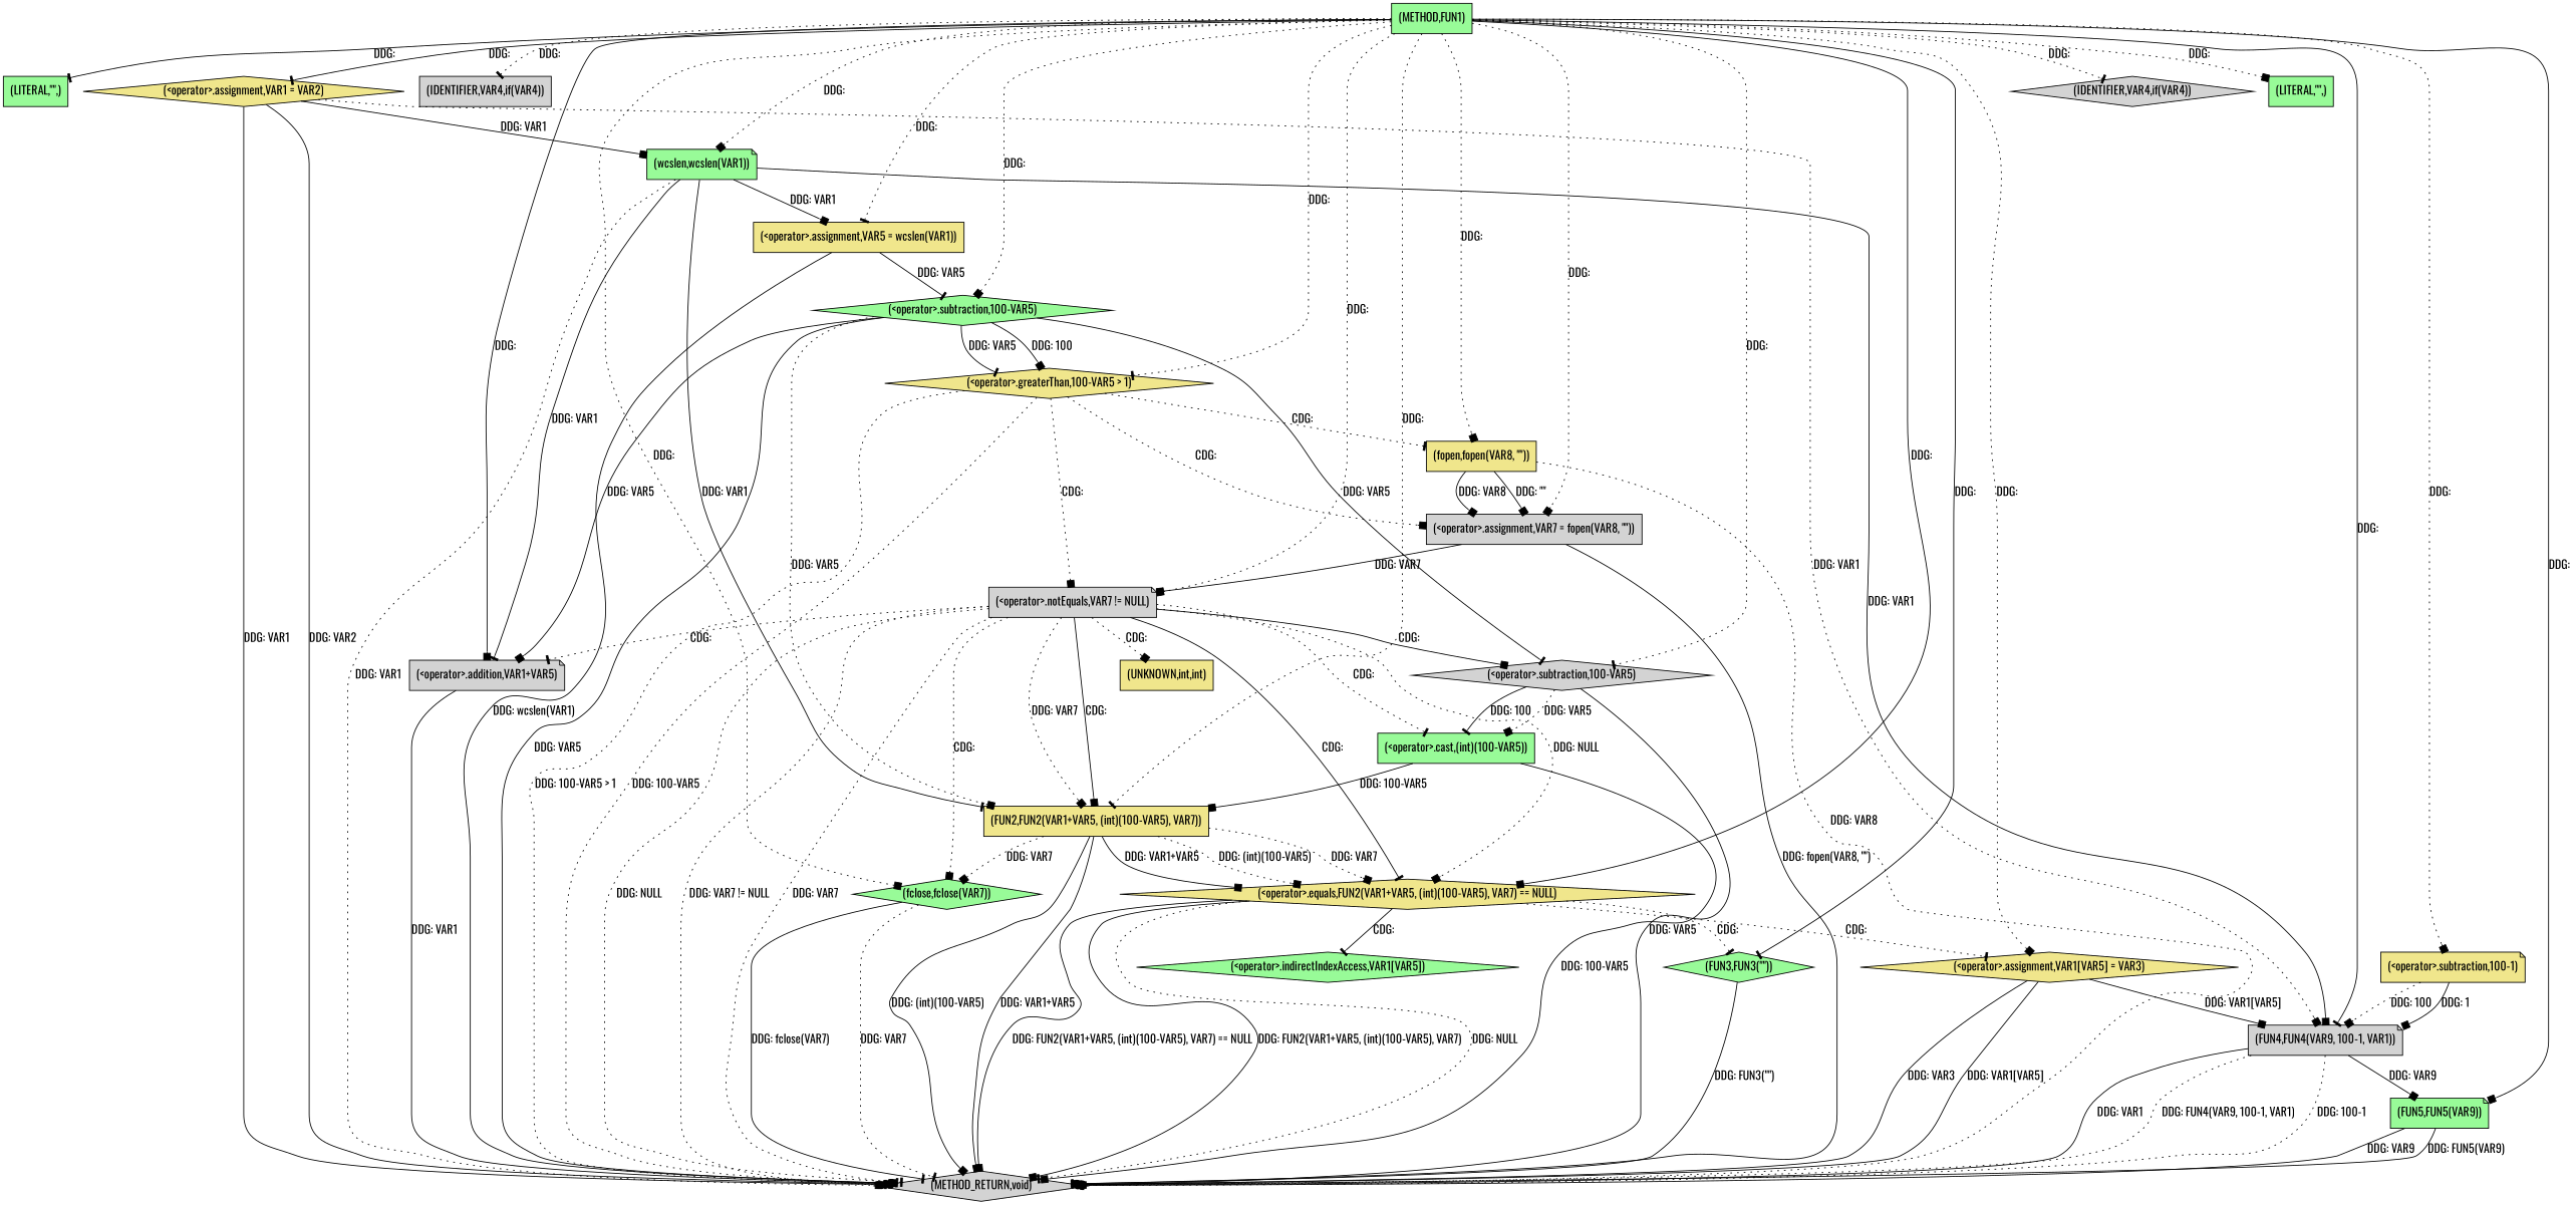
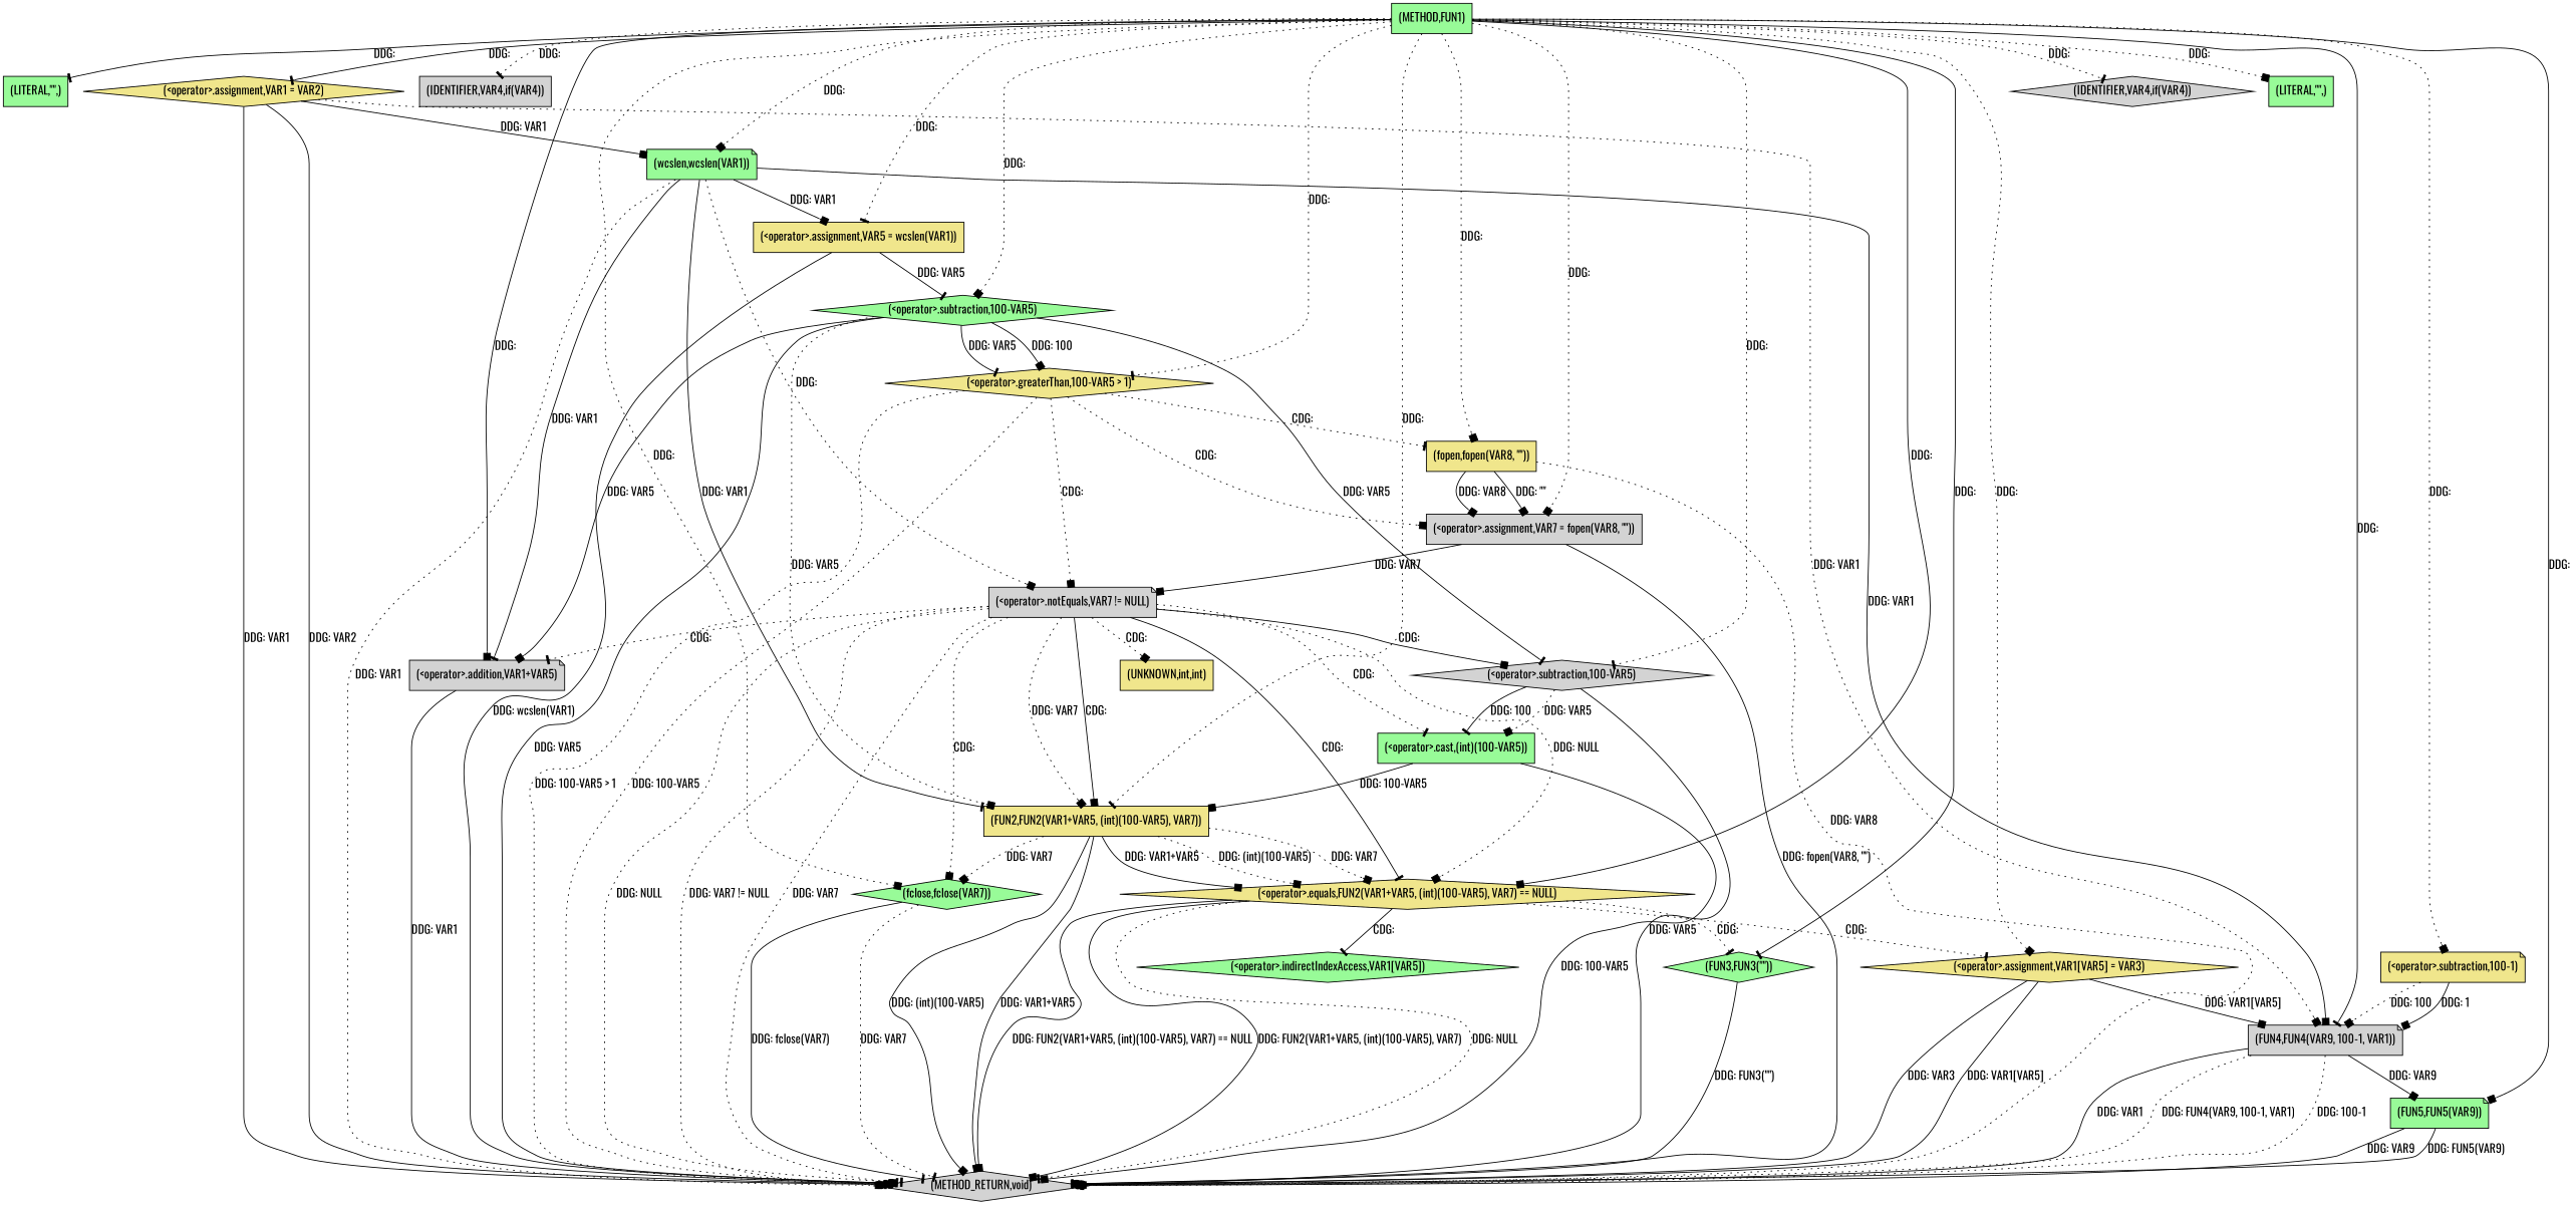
  digraph {
    fontname=Oswald
    node [fillcolor=palegreen fontname=Oswald shape=diamond style=filled]
    edge [arrowhead=box fontname=Oswald style=solid]
    n1 [label="(METHOD,FUN1)" shape=box]
    n2 [label="(LITERAL,\"\",)" shape=box]
    n3 [fillcolor=khaki label="(<operator>.assignment,VAR1 = VAR2)"]
    n4 [fillcolor=lightgrey label="(IDENTIFIER,VAR4,if(VAR4))" shape=box]
    n5 [fillcolor=khaki label="(<operator>.assignment,VAR5 = wcslen(VAR1))" shape=box]
    n6 [label="(wcslen,wcslen(VAR1))" shape=note]
    n7 [fillcolor=khaki label="(<operator>.greaterThan,100-VAR5 > 1)"]
    n8 [label="(<operator>.subtraction,100-VAR5)"]
    n9 [fillcolor=lightgrey label="(<operator>.assignment,VAR7 = fopen(VAR8, \"\"))" shape=box]
    n10 [fillcolor=khaki label="(fopen,fopen(VAR8, \"\"))" shape=box]
    n11 [fillcolor=lightgrey label="(<operator>.notEquals,VAR7 != NULL)" shape=note]
    n12 [fillcolor=khaki label="(<operator>.equals,FUN2(VAR1+VAR5, (int)(100-VAR5), VAR7) == NULL)"]
    n13 [fillcolor=khaki label="(FUN2,FUN2(VAR1+VAR5, (int)(100-VAR5), VAR7))" shape=box]
    n14 [fillcolor=lightgrey label="(<operator>.addition,VAR1+VAR5)" shape=note]
    n15 [fillcolor=lightgrey label="(<operator>.subtraction,100-VAR5)"]
    n16 [label="(FUN3,FUN3(\"\"))"]
    n17 [fillcolor=khaki label="(<operator>.assignment,VAR1[VAR5] = VAR3)"]
    n18 [label="(fclose,fclose(VAR7))"]
    n19 [fillcolor=lightgrey label="(IDENTIFIER,VAR4,if(VAR4))"]
    n20 [label="(LITERAL,\"\",)" shape=box]
    n21 [fillcolor=lightgrey label="(FUN4,FUN4(VAR9, 100-1, VAR1))" shape=note]
    n22 [fillcolor=khaki label="(<operator>.subtraction,100-1)" shape=note]
    n23 [label="(FUN5,FUN5(VAR9))" shape=note]
    n24 [fillcolor=lightgrey label="(METHOD_RETURN,void)"]
    n25 [label="(<operator>.cast,(int)(100-VAR5))" shape=box]
    n26 [fillcolor=khaki label="(UNKNOWN,int,int)" shape=box]
    n27 [label="(<operator>.indirectIndexAccess,VAR1[VAR5])"]
    n1 -> n2 [arrowhead=tee label="DDG: "]
    n1 -> n3 [arrowhead=tee label="DDG: "]
    n1 -> n4 [arrowhead=tee label="DDG: " style=dotted]
    n1 -> n5 [arrowhead=tee label="DDG: " style=dotted]
    n1 -> n6 [label="DDG: " style=dotted]
    n1 -> n7 [arrowhead=tee label="DDG: " style=dotted]
    n1 -> n8 [label="DDG: " style=dotted]
    n1 -> n9 [label="DDG: " style=dotted]
    n1 -> n10 [label="DDG: " style=dotted]
-   n1 -> n11 [label="DDG: " style=dotted]
+   n6 -> n11 [label="DDG: " style=dotted]
    n1 -> n12 [label="DDG: "]
    n1 -> n13 [arrowhead=tee label="DDG: " style=dotted]
    n1 -> n14 [label="DDG: "]
    n1 -> n15 [arrowhead=tee label="DDG: " style=dotted]
    n1 -> n16 [arrowhead=tee label="DDG: "]
    n1 -> n17 [label="DDG: " style=dotted]
    n1 -> n18 [label="DDG: " style=dotted]
    n1 -> n19 [arrowhead=tee label="DDG: " style=dotted]
    n1 -> n20 [label="DDG: " style=dotted]
    n1 -> n21 [arrowhead=tee label="DDG: "]
    n1 -> n22 [label="DDG: " style=dotted]
    n1 -> n23 [label="DDG: "]
    n3 -> n6 [label="DDG: VAR1"]
    n3 -> n21 [label="DDG: VAR1" style=dotted]
    n3 -> n24 [arrowhead=tee label="DDG: VAR1"]
    n3 -> n24 [label="DDG: VAR2"]
    n5 -> n8 [arrowhead=tee label="DDG: VAR5"]
    n5 -> n24 [label="DDG: wcslen(VAR1)"]
    n6 -> n5 [label="DDG: VAR1"]
    n6 -> n13 [arrowhead=tee label="DDG: VAR1"]
    n6 -> n14 [arrowhead=tee label="DDG: VAR1"]
    n6 -> n21 [label="DDG: VAR1"]
    n6 -> n24 [label="DDG: VAR1" style=dotted]
    n7 -> n9 [label="CDG: " style=dotted]
    n7 -> n10 [arrowhead=tee label="CDG: " style=dotted]
    n7 -> n11 [label="CDG: " style=dotted]
    n7 -> n24 [arrowhead=tee label="DDG: 100-VAR5 > 1" style=dotted]
    n7 -> n24 [arrowhead=tee label="DDG: 100-VAR5" style=dotted]
    n8 -> n7 [label="DDG: 100"]
    n8 -> n7 [arrowhead=tee label="DDG: VAR5"]
    n8 -> n13 [label="DDG: VAR5" style=dotted]
    n8 -> n14 [label="DDG: VAR5"]
    n8 -> n15 [arrowhead=tee label="DDG: VAR5"]
    n8 -> n24 [label="DDG: VAR5"]
    n9 -> n11 [label="DDG: VAR7"]
    n9 -> n24 [arrowhead=tee label="DDG: fopen(VAR8, \"\")"]
    n10 -> n9 [label="DDG: VAR8"]
    n10 -> n9 [label="DDG: \"\""]
    n10 -> n24 [label="DDG: VAR8" style=dotted]
    n11 -> n12 [label="DDG: NULL" style=dotted]
    n11 -> n12 [arrowhead=tee label="CDG: "]
    n11 -> n13 [label="DDG: VAR7" style=dotted]
    n11 -> n13 [label="CDG: "]
    n11 -> n14 [arrowhead=tee label="CDG: " style=dotted]
    n11 -> n15 [label="CDG: "]
    n11 -> n18 [label="CDG: " style=dotted]
    n11 -> n24 [arrowhead=tee label="DDG: NULL" style=dotted]
    n11 -> n24 [label="DDG: VAR7 != NULL" style=dotted]
    n11 -> n24 [arrowhead=tee label="DDG: VAR7" style=dotted]
    n11 -> n25 [arrowhead=tee label="CDG: " style=dotted]
    n11 -> n26 [label="CDG: " style=dotted]
    n12 -> n16 [arrowhead=tee label="CDG: " style=dotted]
    n12 -> n17 [arrowhead=tee label="CDG: " style=dotted]
    n12 -> n24 [label="DDG: FUN2(VAR1+VAR5, (int)(100-VAR5), VAR7) == NULL"]
    n12 -> n24 [label="DDG: FUN2(VAR1+VAR5, (int)(100-VAR5), VAR7)"]
    n12 -> n24 [arrowhead=tee label="DDG: NULL" style=dotted]
    n12 -> n27 [arrowhead=tee label="CDG: "]
    n13 -> n12 [label="DDG: VAR1+VAR5"]
    n13 -> n12 [label="DDG: (int)(100-VAR5)" style=dotted]
    n13 -> n12 [label="DDG: VAR7" style=dotted]
    n13 -> n18 [label="DDG: VAR7" style=dotted]
    n13 -> n24 [label="DDG: (int)(100-VAR5)"]
    n13 -> n24 [label="DDG: VAR1+VAR5"]
    n14 -> n24 [arrowhead=tee label="DDG: VAR1"]
    n15 -> n24 [arrowhead=tee label="DDG: VAR5"]
    n15 -> n25 [arrowhead=tee label="DDG: 100"]
    n15 -> n25 [label="DDG: VAR5" style=dotted]
    n16 -> n24 [label="DDG: FUN3(\"\")"]
    n17 -> n21 [label="DDG: VAR1[VAR5]"]
    n17 -> n24 [arrowhead=tee label="DDG: VAR1[VAR5]"]
    n17 -> n24 [label="DDG: VAR3"]
    n18 -> n24 [arrowhead=tee label="DDG: fclose(VAR7)"]
    n18 -> n24 [arrowhead=tee label="DDG: VAR7" style=dotted]
    n21 -> n23 [label="DDG: VAR9"]
    n21 -> n24 [arrowhead=tee label="DDG: 100-1" style=dotted]
    n21 -> n24 [arrowhead=tee label="DDG: VAR1"]
    n21 -> n24 [label="DDG: FUN4(VAR9, 100-1, VAR1)" style=dotted]
    n22 -> n21 [label="DDG: 100" style=dotted]
    n22 -> n21 [label="DDG: 1"]
    n23 -> n24 [arrowhead=tee label="DDG: VAR9"]
    n23 -> n24 [label="DDG: FUN5(VAR9)"]
    n25 -> n13 [label="DDG: 100-VAR5"]
    n25 -> n24 [label="DDG: 100-VAR5"]
  }
